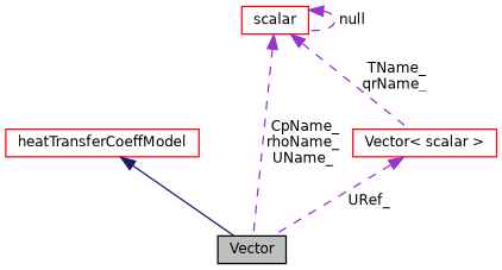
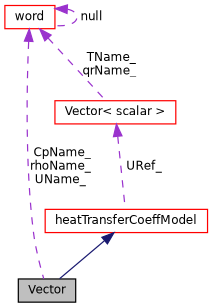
  digraph {
    node [color=red fontname=Helvetica fontsize=10 shape=record]
    edge [color=darkorchid3 dir=back fontname=Helvetica fontsize=10 labelfontname=Helvetica labelfontsize=10 style=dashed]
    n1 [color=black fillcolor=grey75 fontcolor=black height=0.2 label=Vector style=filled width=0.4]
    n2 [height=0.2 label=heatTransferCoeffModel width=0.4]
-   n3 [height=0.2 label=scalar width=0.4]
+   n3 [height=0.2 label=word width=0.4]
    n4 [height=0.2 label="Vector\< scalar \>" width=0.4]
    n2 -> n1 [color=midnightblue style=solid]
    n3 -> n1 [label=" CpName_\nrhoName_\nUName_"]
    n3 -> n3 [label=" null"]
    n3 -> n4 [label=" TName_\nqrName_"]
-   n4 -> n1 [label=" URef_"]
+   n4 -> n2 [label=" URef_"]
  }
